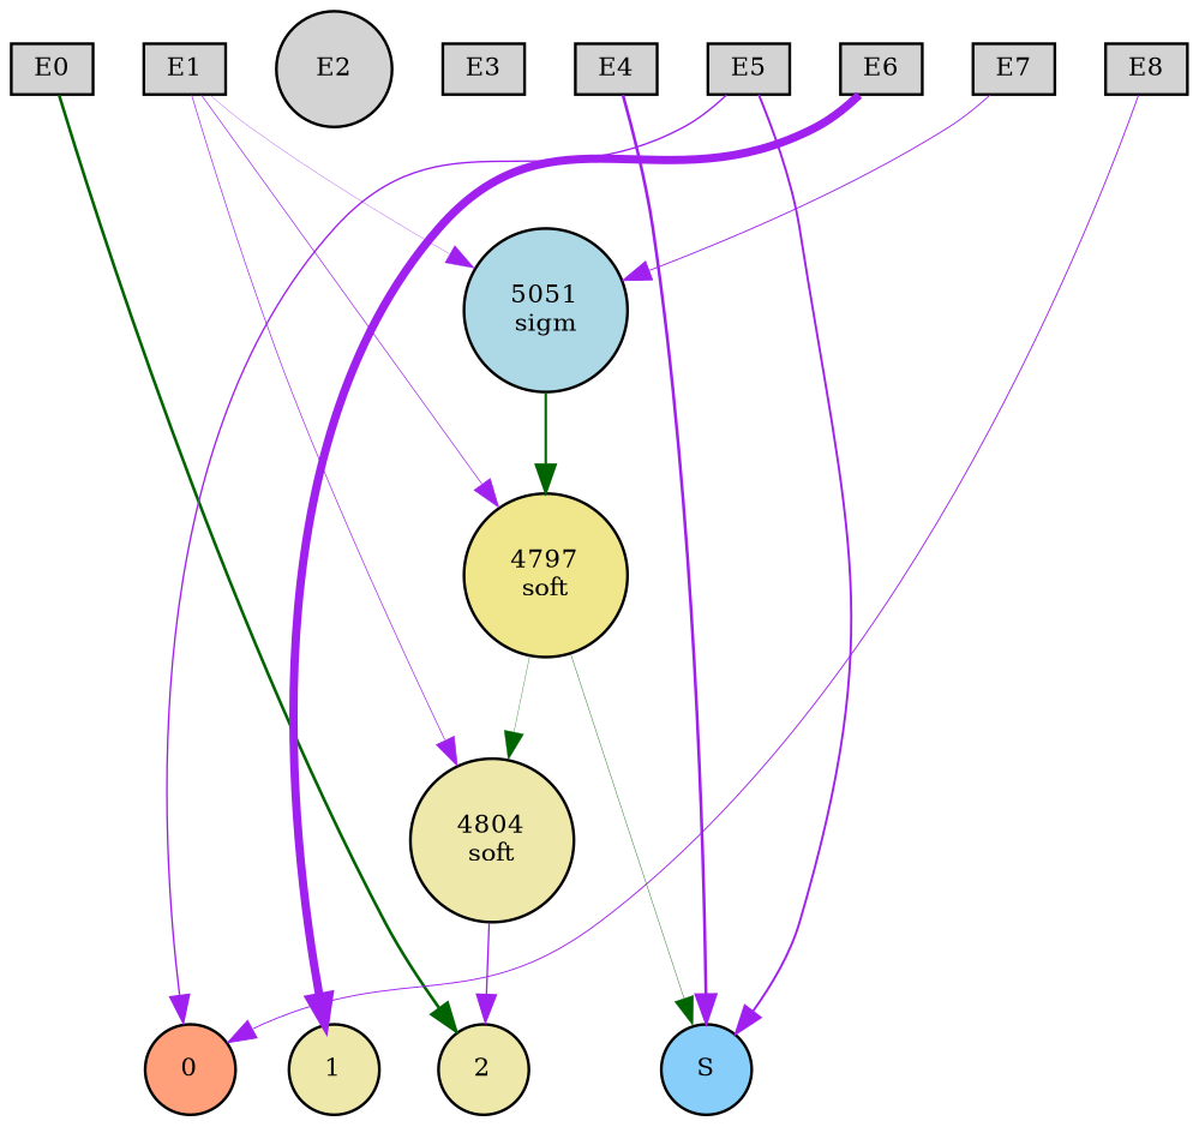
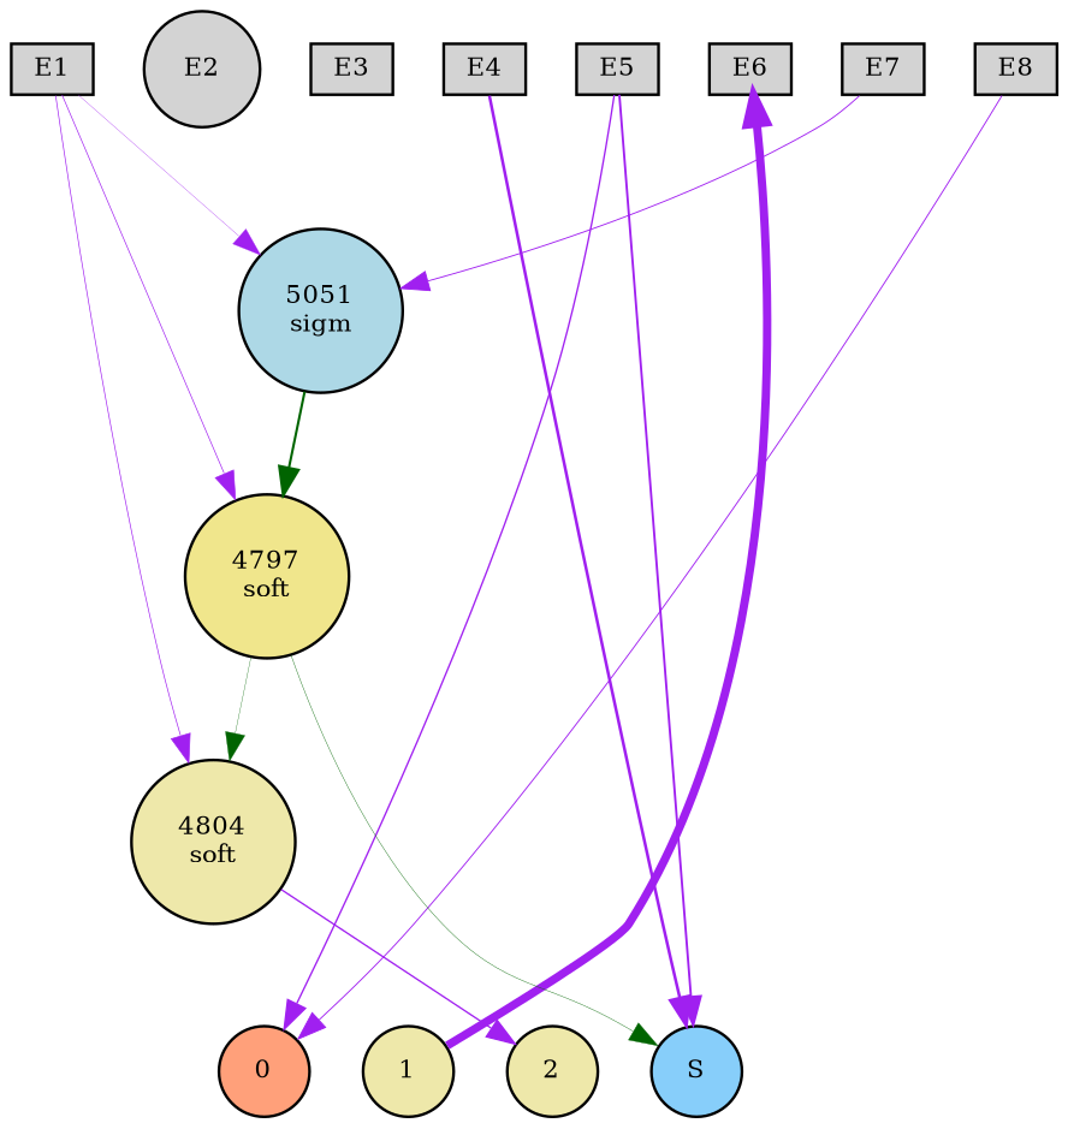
  digraph {
    node [fillcolor=lightgray fontsize=9 shape=box style=filled]
    edge [style=solid]
-   E0 [height=0.2 width=0.2]
    E1 [height=0.2 width=0.2]
    E2 [height=0.2 shape=circle width=0.2]
    E3 [height=0.2 width=0.2]
    E4 [height=0.2 width=0.2]
    E5 [height=0.2 width=0.2]
    E6 [height=0.2 width=0.2]
    E7 [height=0.2 width=0.2]
    E8 [height=0.2 width=0.2]
    0 [fillcolor=lightsalmon height=0.2 shape=circle width=0.2]
    1 [fillcolor=palegoldenrod height=0.2 shape=circle width=0.2]
    2 [fillcolor=palegoldenrod height=0.2 shape=circle width=0.2]
    S [fillcolor=lightskyblue height=0.2 shape=circle width=0.2]
    n14 [fillcolor=palegoldenrod height=0.2 label="4804\nsoft" shape=circle width=0.2]
    n15 [fillcolor=lightblue height=0.2 label="5051\nsigm" shape=circle width=0.2]
    n16 [fillcolor=khaki height=0.2 label="4797\nsoft" shape=circle width=0.2]
    subgraph sub_1 {
      rank=source
-     E0
      E1
      E2
      E3
      E4
      E5
      E6
      E7
      E8
    }
    subgraph sub_2 {
      rank=sink
      0
      1
      2
      S
    }
-   E0 -> E1 [style=invis]
-   E0 -> 2 [color=darkgreen penwidth=1.063679028811368]
    E1 -> E2 [style=invis]
    E1 -> n14 [color=purple penwidth=0.281057484932742]
    E1 -> n15 [color=purple penwidth=0.13106227817028923]
    E1 -> n16 [color=purple penwidth=0.28200036253472194]
    E2 -> E3 [style=invis]
    E3 -> E4 [style=invis]
    E4 -> E5 [style=invis]
    E4 -> S [color=purple penwidth=1.0621412612826335]
    E5 -> E6 [style=invis]
    E5 -> 0 [color=purple penwidth=0.5601750498341602]
    E5 -> S [color=purple penwidth=0.789708410370214]
    E6 -> E7 [style=invis]
-   E6 -> 1 [color=purple penwidth=2.9545149518653298]
+   1 -> E6 [color=purple penwidth=2.9545149518653298]
    E7 -> E8 [style=invis]
    E7 -> n15 [color=purple penwidth=0.37665667090259936]
    E8 -> 0 [color=purple penwidth=0.38164264919142765]
    0 -> 1 [style=invis]
    1 -> 2 [style=invis]
    2 -> S [style=invis]
    n14 -> 2 [color=purple penwidth=0.5490648740063919]
    n15 -> n16 [color=darkgreen penwidth=0.8693114445865138]
    n16 -> S [color=darkgreen penwidth=0.16377439385910722]
    n16 -> n14 [color=darkgreen penwidth=0.13117827113642452]
  }
